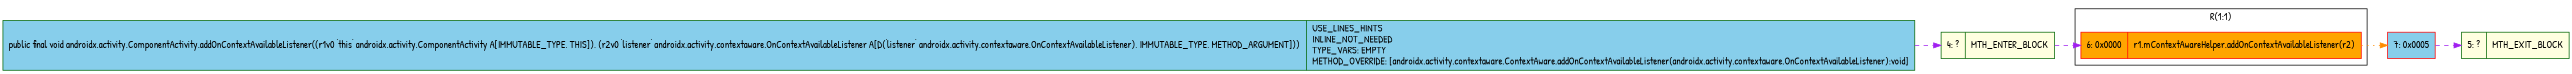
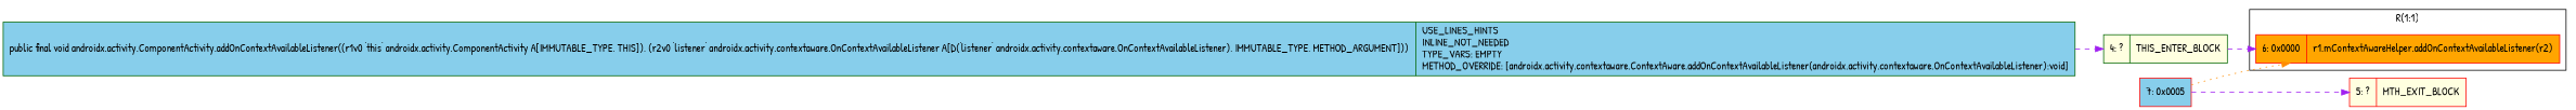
  digraph {
    fontname="Patrick Hand"
    rankdir=LR
    node [color=red fillcolor=skyblue fontname="Patrick Hand" shape=record style=filled]
    edge [color=purple fontname="Patrick Hand" style=dashed]
    n1 [fillcolor=orange label="{6\:\ 0x0000|r1.mContextAwareHelper.addOnContextAvailableListener(r2)\l}"]
    n2 [label="{7\:\ 0x0005}"]
-   n3 [color=darkgreen fillcolor=lightyellow label="{5\:\ ?|MTH_EXIT_BLOCK\l}"]
-   n4 [color=darkgreen fillcolor=lightyellow label="{4\:\ ?|MTH_ENTER_BLOCK\l}"]
+   n3 [fillcolor=lightyellow label="{5\:\ ?|MTH_EXIT_BLOCK\l}"]
+   n4 [color=darkgreen fillcolor=lightyellow label="{4\:\ ?|THIS_ENTER_BLOCK\l}"]
    n5 [color=darkgreen label="{public final void androidx.activity.ComponentActivity.addOnContextAvailableListener((r1v0 'this' androidx.activity.ComponentActivity A[IMMUTABLE_TYPE, THIS]), (r2v0 'listener' androidx.activity.contextaware.OnContextAvailableListener A[D('listener' androidx.activity.contextaware.OnContextAvailableListener), IMMUTABLE_TYPE, METHOD_ARGUMENT]))  | USE_LINES_HINTS\lINLINE_NOT_NEEDED\lTYPE_VARS: EMPTY\lMETHOD_OVERRIDE: [androidx.activity.contextaware.ContextAware.addOnContextAvailableListener(androidx.activity.contextaware.OnContextAvailableListener):void]\l}"]
    subgraph cluster_1 {
      label="R(1:1)"
      n1
    }
-   n1 -> n2 [color=darkorange style=dotted]
+   n2 -> n1 [color=darkorange style=dotted]
    n2 -> n3
    n4 -> n1
    n5 -> n4
  }
